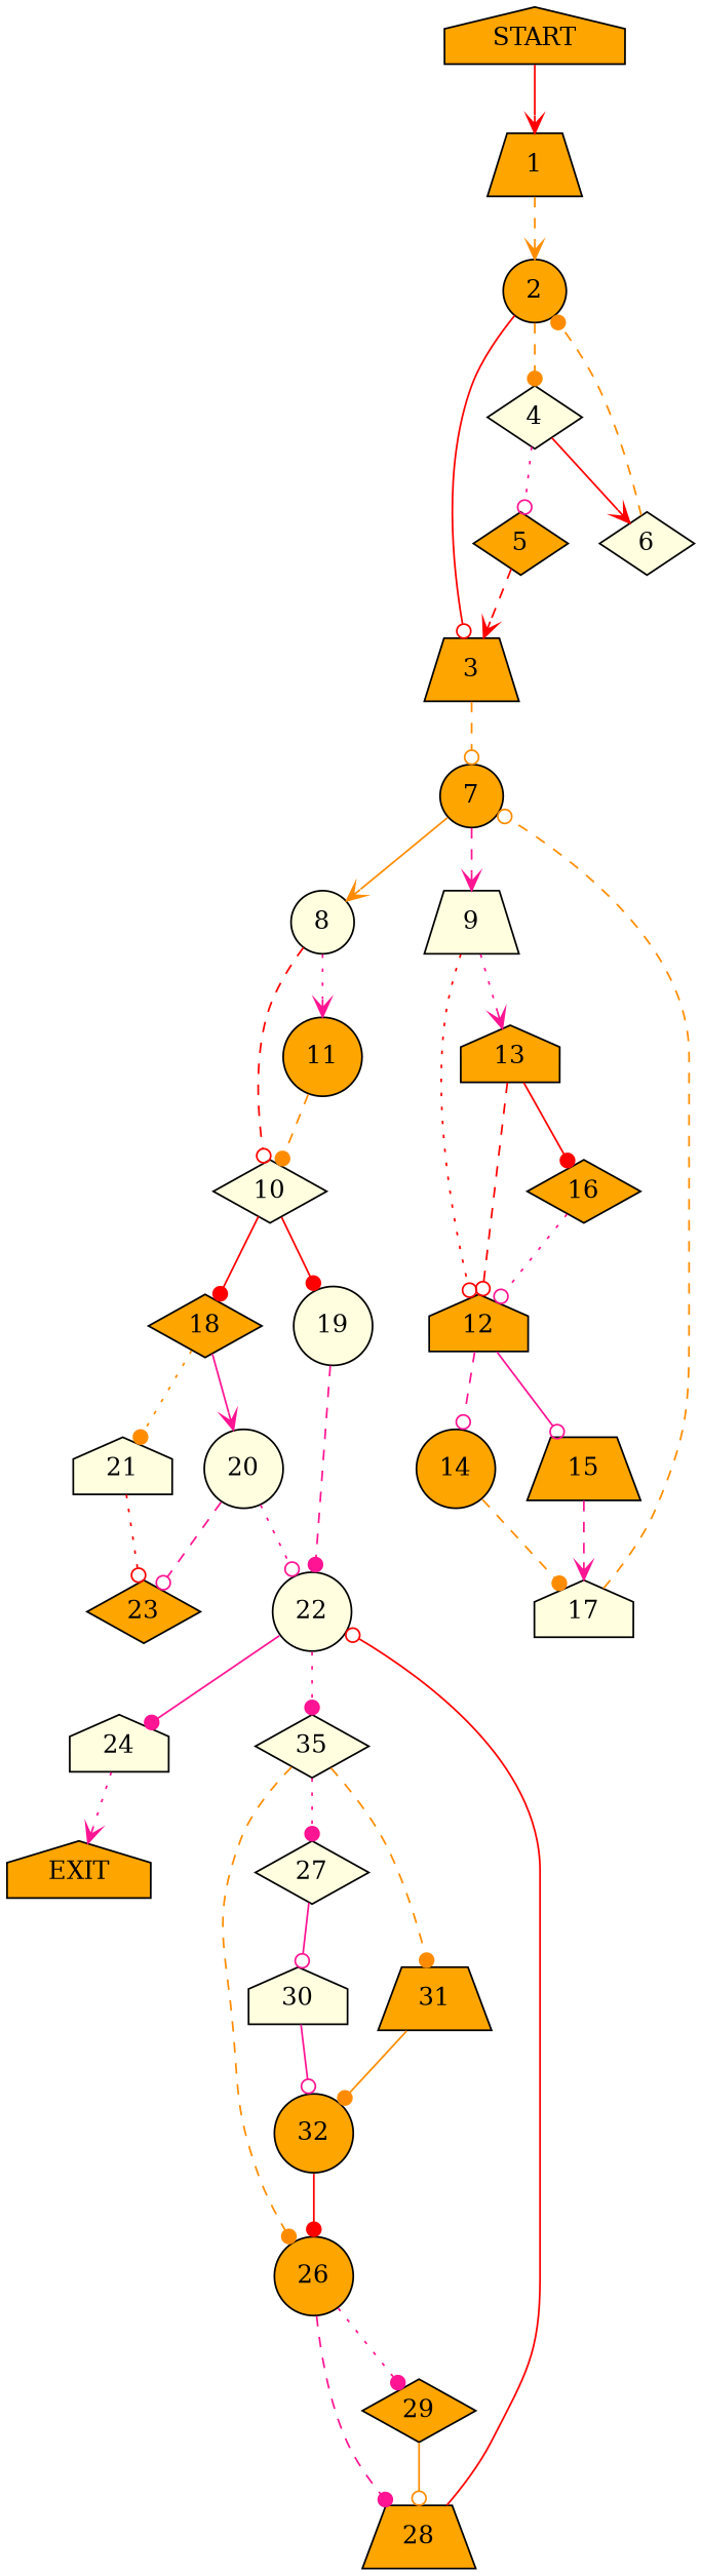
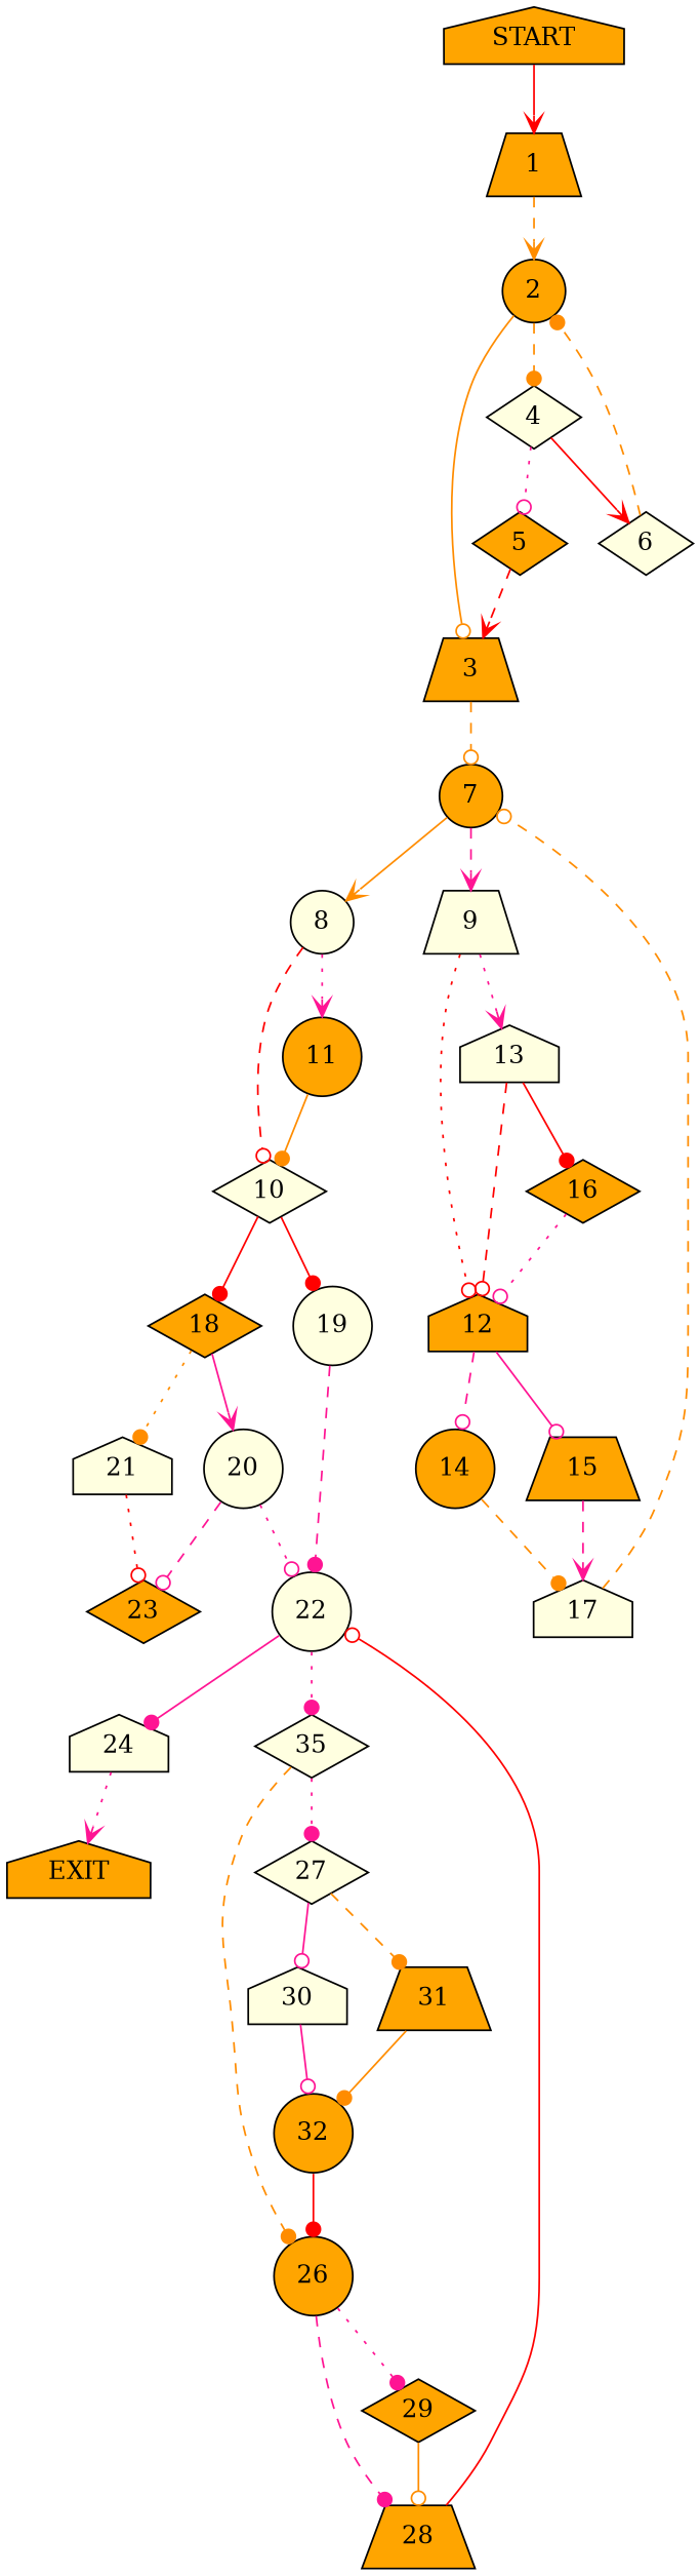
  digraph {
    node [fillcolor=orange shape=circle style=filled]
    edge [arrowhead=dot color=deeppink style=solid]
    n1 [label=START shape=house]
    1 [shape=trapezium]
    2
    n4 [label=EXIT shape=house]
    3 [shape=trapezium]
    4 [fillcolor=lightyellow shape=diamond]
    7
    5 [shape=diamond]
    6 [fillcolor=lightyellow shape=diamond]
    8 [fillcolor=lightyellow]
    9 [fillcolor=lightyellow shape=trapezium]
    10 [fillcolor=lightyellow shape=diamond]
    11
    12 [shape=house]
-   13 [shape=house]
+   13 [fillcolor=lightyellow shape=house]
    18 [shape=diamond]
    19 [fillcolor=lightyellow]
    14
    15 [shape=trapezium]
    16 [shape=diamond]
    20 [fillcolor=lightyellow]
    21 [fillcolor=lightyellow shape=house]
    22 [fillcolor=lightyellow]
    17 [fillcolor=lightyellow shape=house]
    23 [shape=diamond]
    24 [fillcolor=lightyellow shape=house]
    n27 [fillcolor=lightyellow label=35 shape=diamond]
    26
    27 [fillcolor=lightyellow shape=diamond]
    28 [shape=trapezium]
    29 [shape=diamond]
    30 [fillcolor=lightyellow shape=house]
    31 [shape=trapezium]
    32
    n1 -> 1 [arrowhead=vee color=red]
    1 -> 2 [arrowhead=vee color=darkorange style=dashed]
-   2 -> 3 [arrowhead=odot color=red]
+   2 -> 3 [arrowhead=odot color=darkorange]
    2 -> 4 [color=darkorange style=dashed]
    3 -> 7 [arrowhead=odot color=darkorange style=dashed]
    4 -> 5 [arrowhead=odot style=dotted]
    4 -> 6 [arrowhead=vee color=red]
    7 -> 8 [arrowhead=vee color=darkorange]
    7 -> 9 [arrowhead=vee style=dashed]
    5 -> 3 [arrowhead=vee color=red style=dashed]
    6 -> 2 [color=darkorange style=dashed]
    8 -> 10 [arrowhead=odot color=red style=dashed]
    8 -> 11 [arrowhead=vee style=dotted]
    9 -> 12 [arrowhead=odot color=red style=dotted]
    9 -> 13 [arrowhead=vee style=dotted]
    10 -> 18 [color=red]
    10 -> 19 [color=red]
-   11 -> 10 [color=darkorange style=dashed]
+   11 -> 10 [color=darkorange]
    12 -> 14 [arrowhead=odot style=dashed]
    12 -> 15 [arrowhead=odot]
    13 -> 12 [arrowhead=odot color=red style=dashed]
    13 -> 16 [color=red]
    18 -> 20 [arrowhead=vee]
    18 -> 21 [color=darkorange style=dotted]
    19 -> 22 [style=dashed]
    14 -> 17 [color=darkorange style=dashed]
    15 -> 17 [arrowhead=vee style=dashed]
    16 -> 12 [arrowhead=odot style=dotted]
    20 -> 22 [arrowhead=odot style=dotted]
    20 -> 23 [arrowhead=odot style=dashed]
    21 -> 23 [arrowhead=odot color=red style=dotted]
    22 -> 24
    22 -> n27 [style=dotted]
    17 -> 7 [arrowhead=odot color=darkorange style=dashed]
    24 -> n4 [arrowhead=vee style=dotted]
    n27 -> 26 [color=darkorange style=dashed]
    n27 -> 27 [style=dotted]
    26 -> 28 [style=dashed]
    26 -> 29 [style=dotted]
    27 -> 30 [arrowhead=odot]
-   n27 -> 31 [color=darkorange style=dashed]
+   27 -> 31 [color=darkorange style=dashed]
    28 -> 22 [arrowhead=odot color=red]
    29 -> 28 [arrowhead=odot color=darkorange]
    30 -> 32 [arrowhead=odot]
    31 -> 32 [color=darkorange]
    32 -> 26 [color=red]
  }
